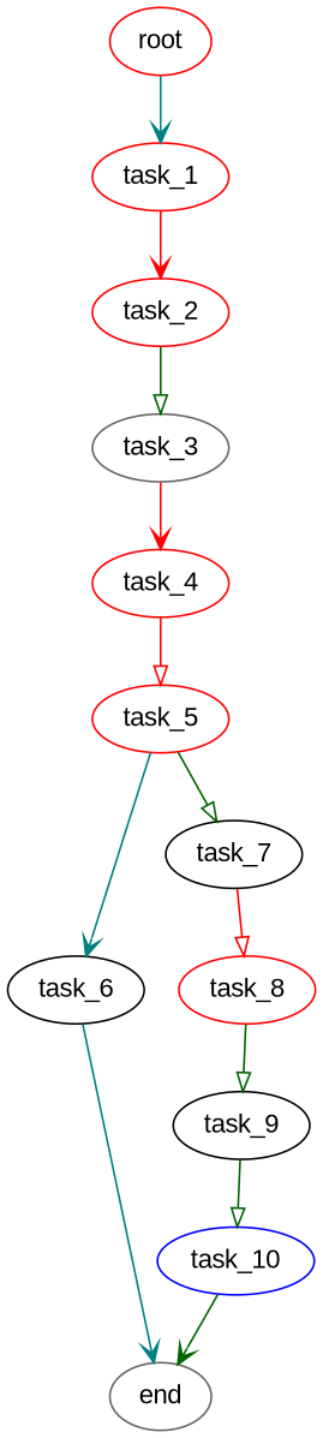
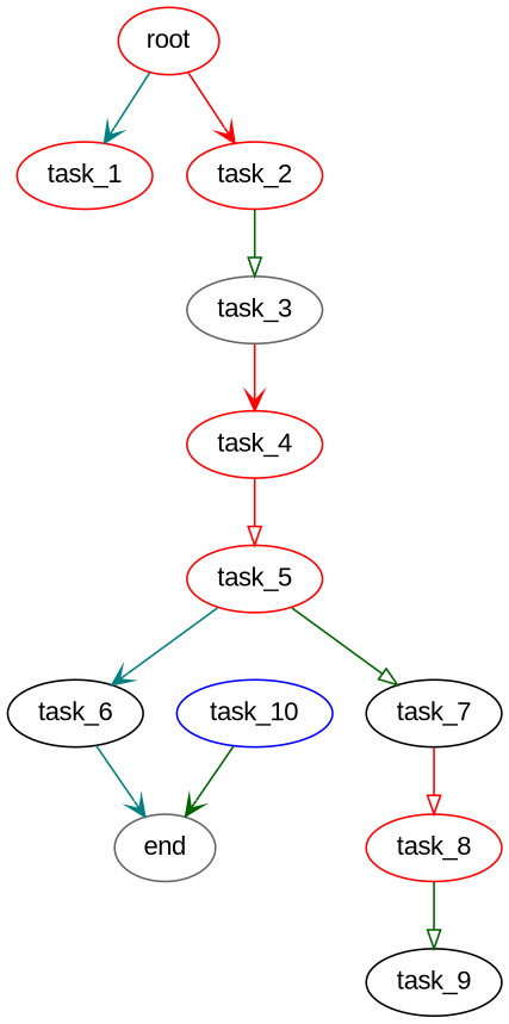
  digraph {
    fontname="Liberation Sans"
    node [color=red fontname="Liberation Sans"]
    edge [arrowhead=vee color=darkgreen fontname="Liberation Sans"]
    root
    task_1
    task_2
    task_3 [color=gray40]
    task_4
    task_5
    task_6 [color=black]
    task_7 [color=black]
    end [color=gray40]
    task_8
    task_9 [color=black]
    task_10 [color=blue]
    root -> task_1 [color=teal]
-   task_1 -> task_2 [color=red]
+   root -> task_2 [color=red]
    task_2 -> task_3 [arrowhead=onormal]
    task_3 -> task_4 [color=red]
    task_4 -> task_5 [arrowhead=onormal color=red]
    task_5 -> task_6 [color=teal]
    task_5 -> task_7 [arrowhead=onormal]
    task_6 -> end [color=teal]
    task_7 -> task_8 [arrowhead=onormal color=red]
    task_8 -> task_9 [arrowhead=onormal]
-   task_9 -> task_10 [arrowhead=onormal]
    task_10 -> end
  }
